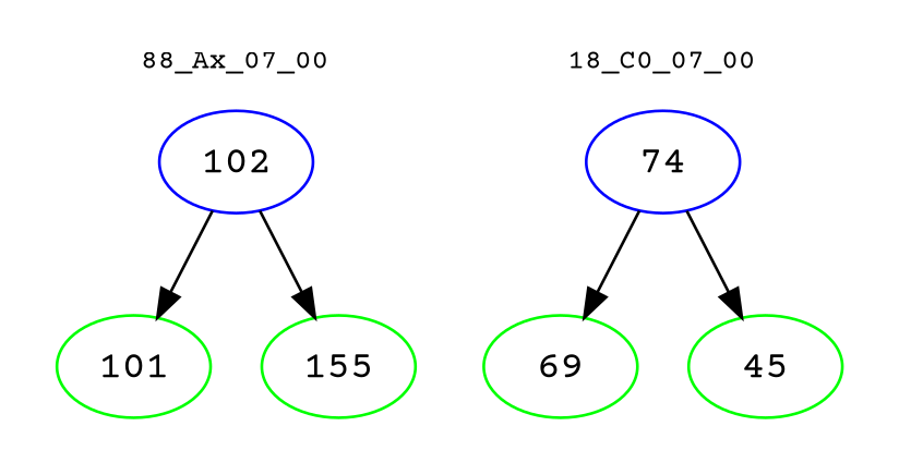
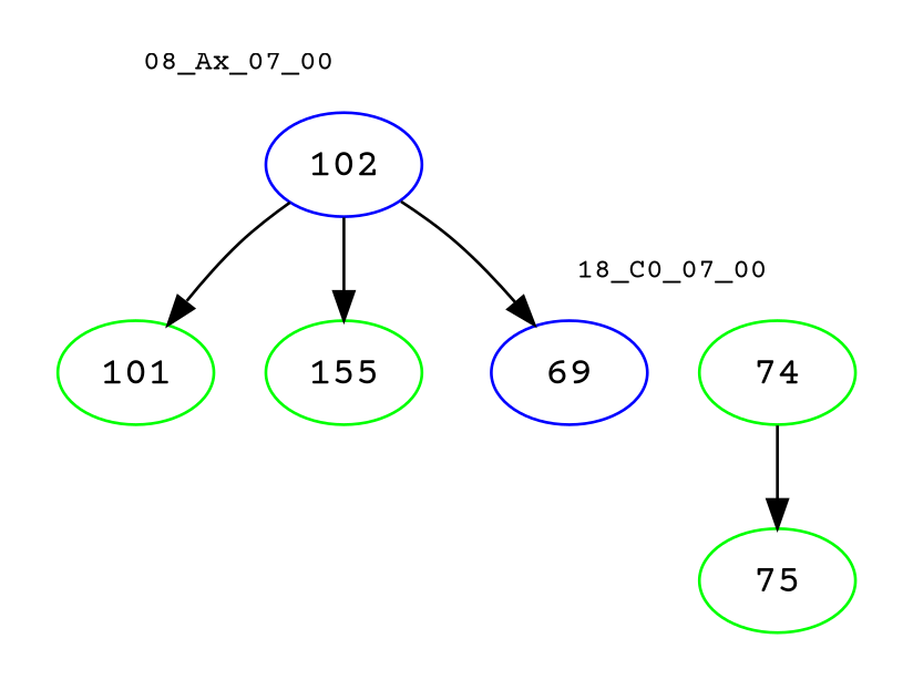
  digraph {
    fontname="Courier Prime"
    node [color=blue fontname="Courier Prime"]
    edge [color=black fontname="Courier Prime"]
    n1 [label=102]
    n2 [color=green label=101]
    n3 [color=green label=155]
-   n4 [label=74]
-   n5 [color=green label=69]
-   n6 [color=green label=45]
+   n4 [color=green label=74]
+   n5 [label=69]
+   n6 [color=green label=75]
    subgraph cluster_1 {
      color=white
      fontsize=10
-     label="88_Ax_07_00"
+     label="08_Ax_07_00"
      n1
      n2
      n3
    }
    subgraph cluster_2 {
      color=white
      fontsize=10
      label="18_C0_07_00"
      n4
      n5
      n6
    }
    n1 -> n2
    n1 -> n3
-   n4 -> n5
+   n1 -> n5
    n4 -> n6
  }
